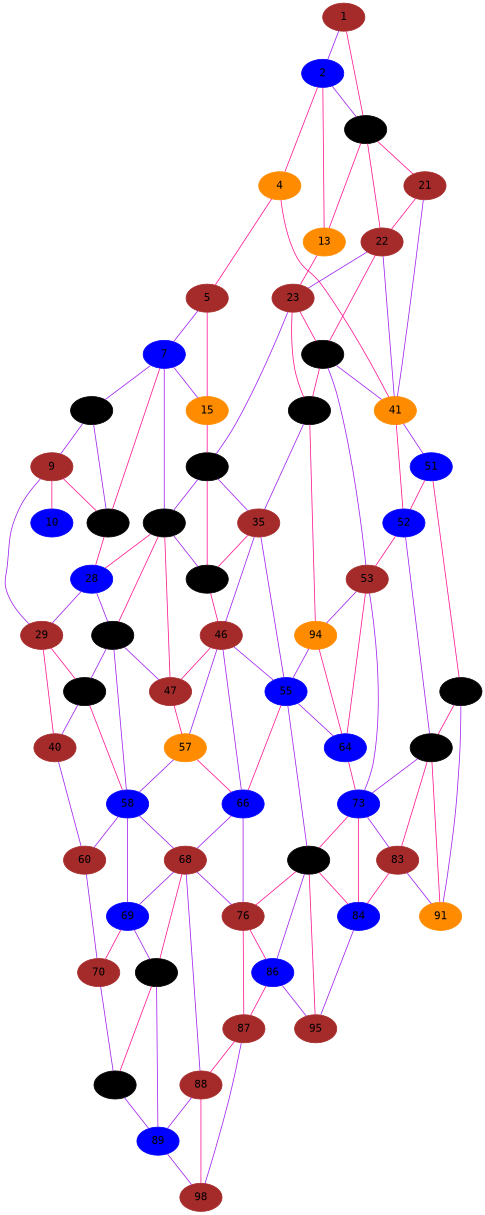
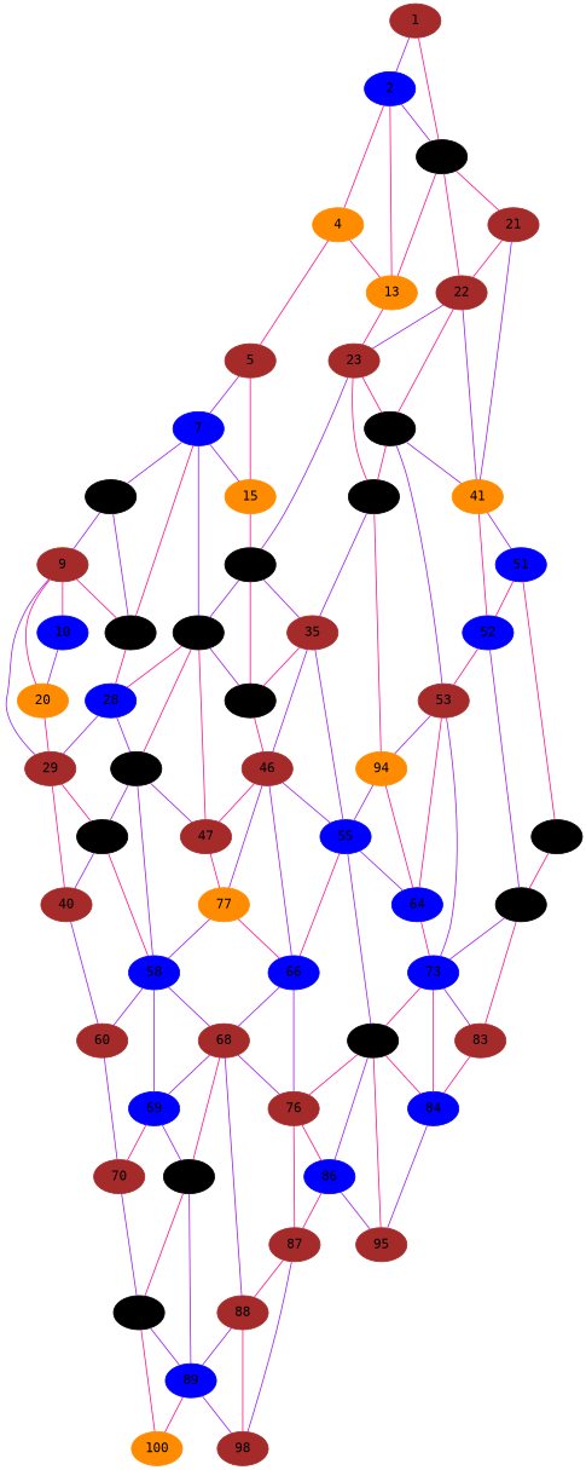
  graph {
    fontname="DejaVu Sans Mono"
    node [color=brown fontname="DejaVu Sans Mono" style=filled]
    edge [color=purple fontname="DejaVu Sans Mono"]
    2 [color=blue super="+3"]
    11 [color=black super="+12"]
    4 [color=darkorange]
    13 [color=darkorange super="+14"]
    1
    21 [super="+31"]
    22 [super="+32"]
    5 [super="+6"]
    23 [super="+24"]
    7 [color=blue super="+17"]
    15 [color=darkorange super="+16"]
    8 [color=black]
    18 [color=black]
    27 [color=black super="+37"]
    25 [color=black super="+26"]
    9 [super="+19"]
    28 [color=blue]
    36 [color=black]
    38 [color=black super="+48"]
    47
    10 [color=blue]
+   20 [color=darkorange]
    29 [super="+30"]
    39 [color=black super="+49"]
    40 [super="+50"]
    41 [color=darkorange super="+42"]
    33 [color=black super="+43"]
    34 [color=black super="+44"]
    35 [super="+45"]
    51 [color=blue super="+61"]
    52 [color=blue super="+62"]
    53 [super="+63"]
    n33 [color=darkorange label=94]
    46 [super="+56"]
    55 [color=blue super="+65"]
    58 [color=blue super="+59"]
-   57 [color=darkorange]
+   57 [color=darkorange label=77]
    60
    64 [color=blue]
    73 [color=blue super="+74"]
    66 [color=blue super="+67"]
    75 [color=black super="+85"]
    68 [super="+78"]
    69 [color=blue]
    70
    71 [color=black super="+81"]
    72 [color=black super="+82"]
    76 [super="+77"]
-   91 [color=darkorange super="+92"]
    83 [super="+93"]
    84 [color=blue super="+94"]
    86 [color=blue super="+96"]
    95
    79 [color=black]
    88
    80 [color=black super="+90"]
    87 [super="+97"]
    89 [color=blue super="+99"]
    98
+   100 [color=darkorange]
    2 -- 11
    2 -- 4 [color=deeppink]
    2 -- 13 [color=deeppink]
    11 -- 13 [color=deeppink]
    11 -- 21 [color=deeppink]
    11 -- 22 [color=deeppink]
-   4 -- 41 [color=deeppink]
+   4 -- 13 [color=deeppink]
    4 -- 5 [color=deeppink]
    13 -- 23 [color=deeppink weight=2]
    1 -- 2
    1 -- 11 [color=deeppink]
    21 -- 22 [color=deeppink weight=2]
    21 -- 41
    22 -- 23
    22 -- 41
    22 -- 33 [color=deeppink]
    5 -- 7
    5 -- 15 [color=deeppink weight=2]
    23 -- 25
    23 -- 33 [color=deeppink]
    23 -- 34 [color=deeppink]
    7 -- 15
    7 -- 8
    7 -- 18 [color=deeppink]
    7 -- 27
    15 -- 25 [color=deeppink weight=2]
    8 -- 18
    8 -- 9
    18 -- 28 [color=deeppink]
    27 -- 28 [color=deeppink]
    27 -- 36
    27 -- 38 [color=deeppink]
    27 -- 47 [color=deeppink]
    25 -- 27
    25 -- 36 [color=deeppink]
    25 -- 35
    9 -- 18 [color=deeppink]
    9 -- 10 [color=deeppink]
+   9 -- 20 [color=deeppink]
    9 -- 29
    28 -- 38
    28 -- 29
    36 -- 46 [color=deeppink]
    38 -- 47
    38 -- 39 [weight=2]
    38 -- 58
    47 -- 57 [color=deeppink]
+   10 -- 20
+   20 -- 29 [color=deeppink]
    29 -- 39 [color=deeppink]
    29 -- 40 [color=deeppink]
    39 -- 40 [weight=2]
    39 -- 58 [color=deeppink]
    40 -- 60
    41 -- 51
    41 -- 52 [color=deeppink]
    33 -- 41
    33 -- 34 [color=deeppink weight=2]
    33 -- 53
    34 -- 35 [weight=2]
    34 -- n33 [color=deeppink]
    35 -- 36 [color=deeppink]
    35 -- 46
    35 -- 55
    51 -- 52 [color=deeppink weight=2]
    51 -- 71 [color=deeppink]
    52 -- 53 [color=deeppink weight=2]
    52 -- 72
    53 -- n33
    53 -- 64 [color=deeppink]
    53 -- 73
    n33 -- 55
    n33 -- 64 [color=deeppink]
    46 -- 47 [color=deeppink]
    46 -- 55
    46 -- 57
    46 -- 66
    55 -- 64
    55 -- 66 [color=deeppink]
    55 -- 75
    58 -- 60
    58 -- 68
    58 -- 69
    57 -- 58
    57 -- 66 [color=deeppink]
    60 -- 70
    64 -- 73 [color=deeppink]
    73 -- 75 [color=deeppink]
    73 -- 83
    73 -- 84 [color=deeppink]
    66 -- 68
    66 -- 76 [weight=2]
    75 -- 76 [color=deeppink]
    75 -- 84 [color=deeppink]
    75 -- 86
    75 -- 95 [color=deeppink]
    68 -- 69
    68 -- 76
    68 -- 79 [color=deeppink]
    68 -- 88
    69 -- 70 [color=deeppink]
    69 -- 79
    70 -- 80
    71 -- 72 [color=deeppink weight=2]
-   71 -- 91
    72 -- 73
-   72 -- 91 [color=deeppink]
    72 -- 83 [color=deeppink]
    76 -- 86 [color=deeppink]
    76 -- 87 [color=deeppink]
-   83 -- 91
    83 -- 84 [color=deeppink weight=2]
    84 -- 95
    86 -- 95
    86 -- 87 [color=deeppink weight=2]
    79 -- 80 [color=deeppink]
    79 -- 89
    88 -- 89
    88 -- 98 [color=deeppink]
    80 -- 89
+   80 -- 100 [color=deeppink]
    87 -- 88 [color=deeppink]
    87 -- 98
    89 -- 98
+   89 -- 100 [color=deeppink]
  }
